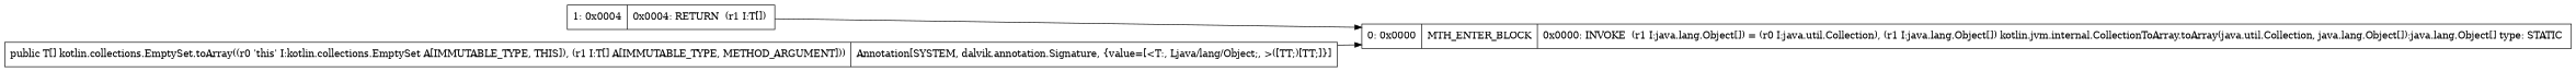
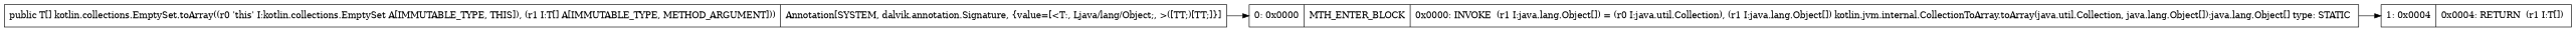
  digraph {
    rankdir=LR
    node [shape=record]
    n1 [label="{0\:\ 0x0000|MTH_ENTER_BLOCK\l|0x0000: INVOKE  (r1 I:java.lang.Object[]) = (r0 I:java.util.Collection), (r1 I:java.lang.Object[]) kotlin.jvm.internal.CollectionToArray.toArray(java.util.Collection, java.lang.Object[]):java.lang.Object[] type: STATIC \l}"]
    n2 [label="{1\:\ 0x0004|0x0004: RETURN  (r1 I:T[]) \l}"]
    n3 [label="{public T[] kotlin.collections.EmptySet.toArray((r0 'this' I:kotlin.collections.EmptySet A[IMMUTABLE_TYPE, THIS]), (r1 I:T[] A[IMMUTABLE_TYPE, METHOD_ARGUMENT]))  | Annotation[SYSTEM, dalvik.annotation.Signature, \{value=[\<T:, Ljava\/lang\/Object;, \>([TT;)[TT;]\}]\l}"]
-   n2 -> n1
+   n1 -> n2
    n3 -> n1
  }
